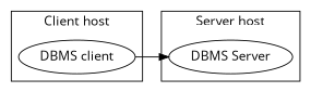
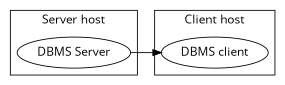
  digraph {
    rankdir=LR
    fontname="Open Sans"
    node [fontname="Open Sans"]
    n1 [label="DBMS client"]
    n2 [label="DBMS Server"]
    subgraph cluster_1 {
      label="Client host"
      n1
    }
    subgraph cluster_2 {
      label="Server host"
      n2
    }
-   n1 -> n2 [fontname="Open Sans"]
+   n2 -> n1 [fontname="Open Sans"]
  }
